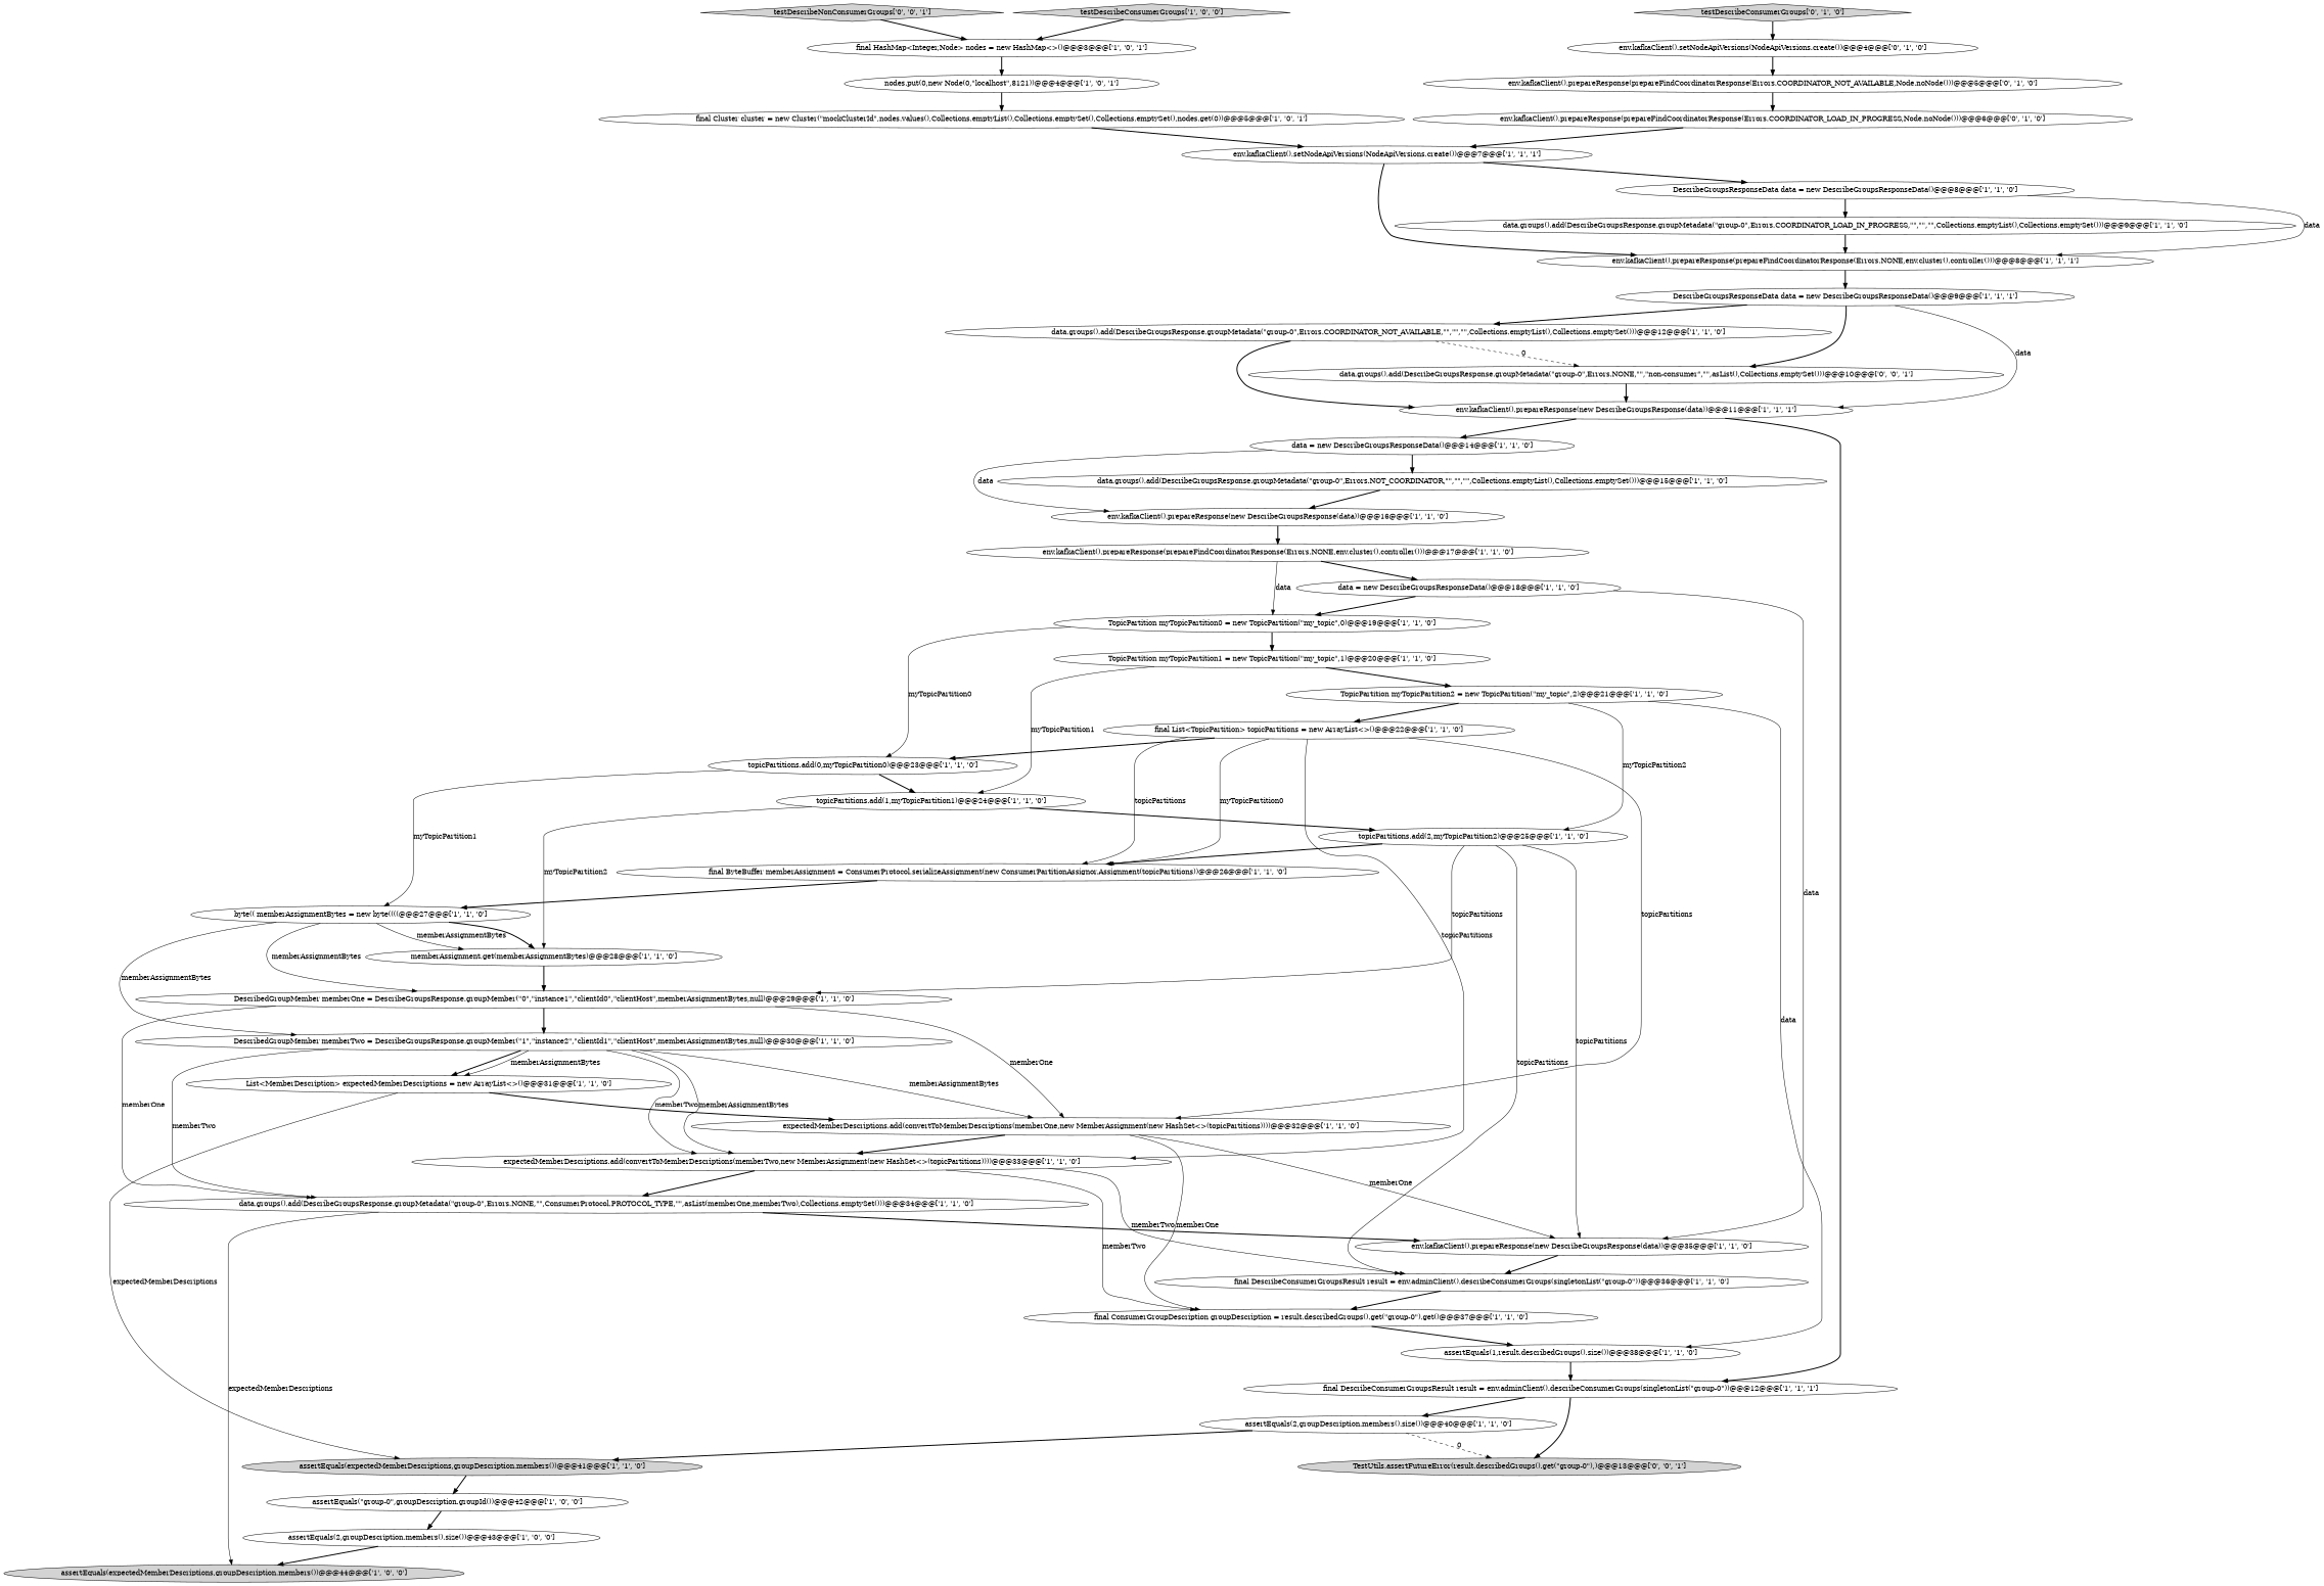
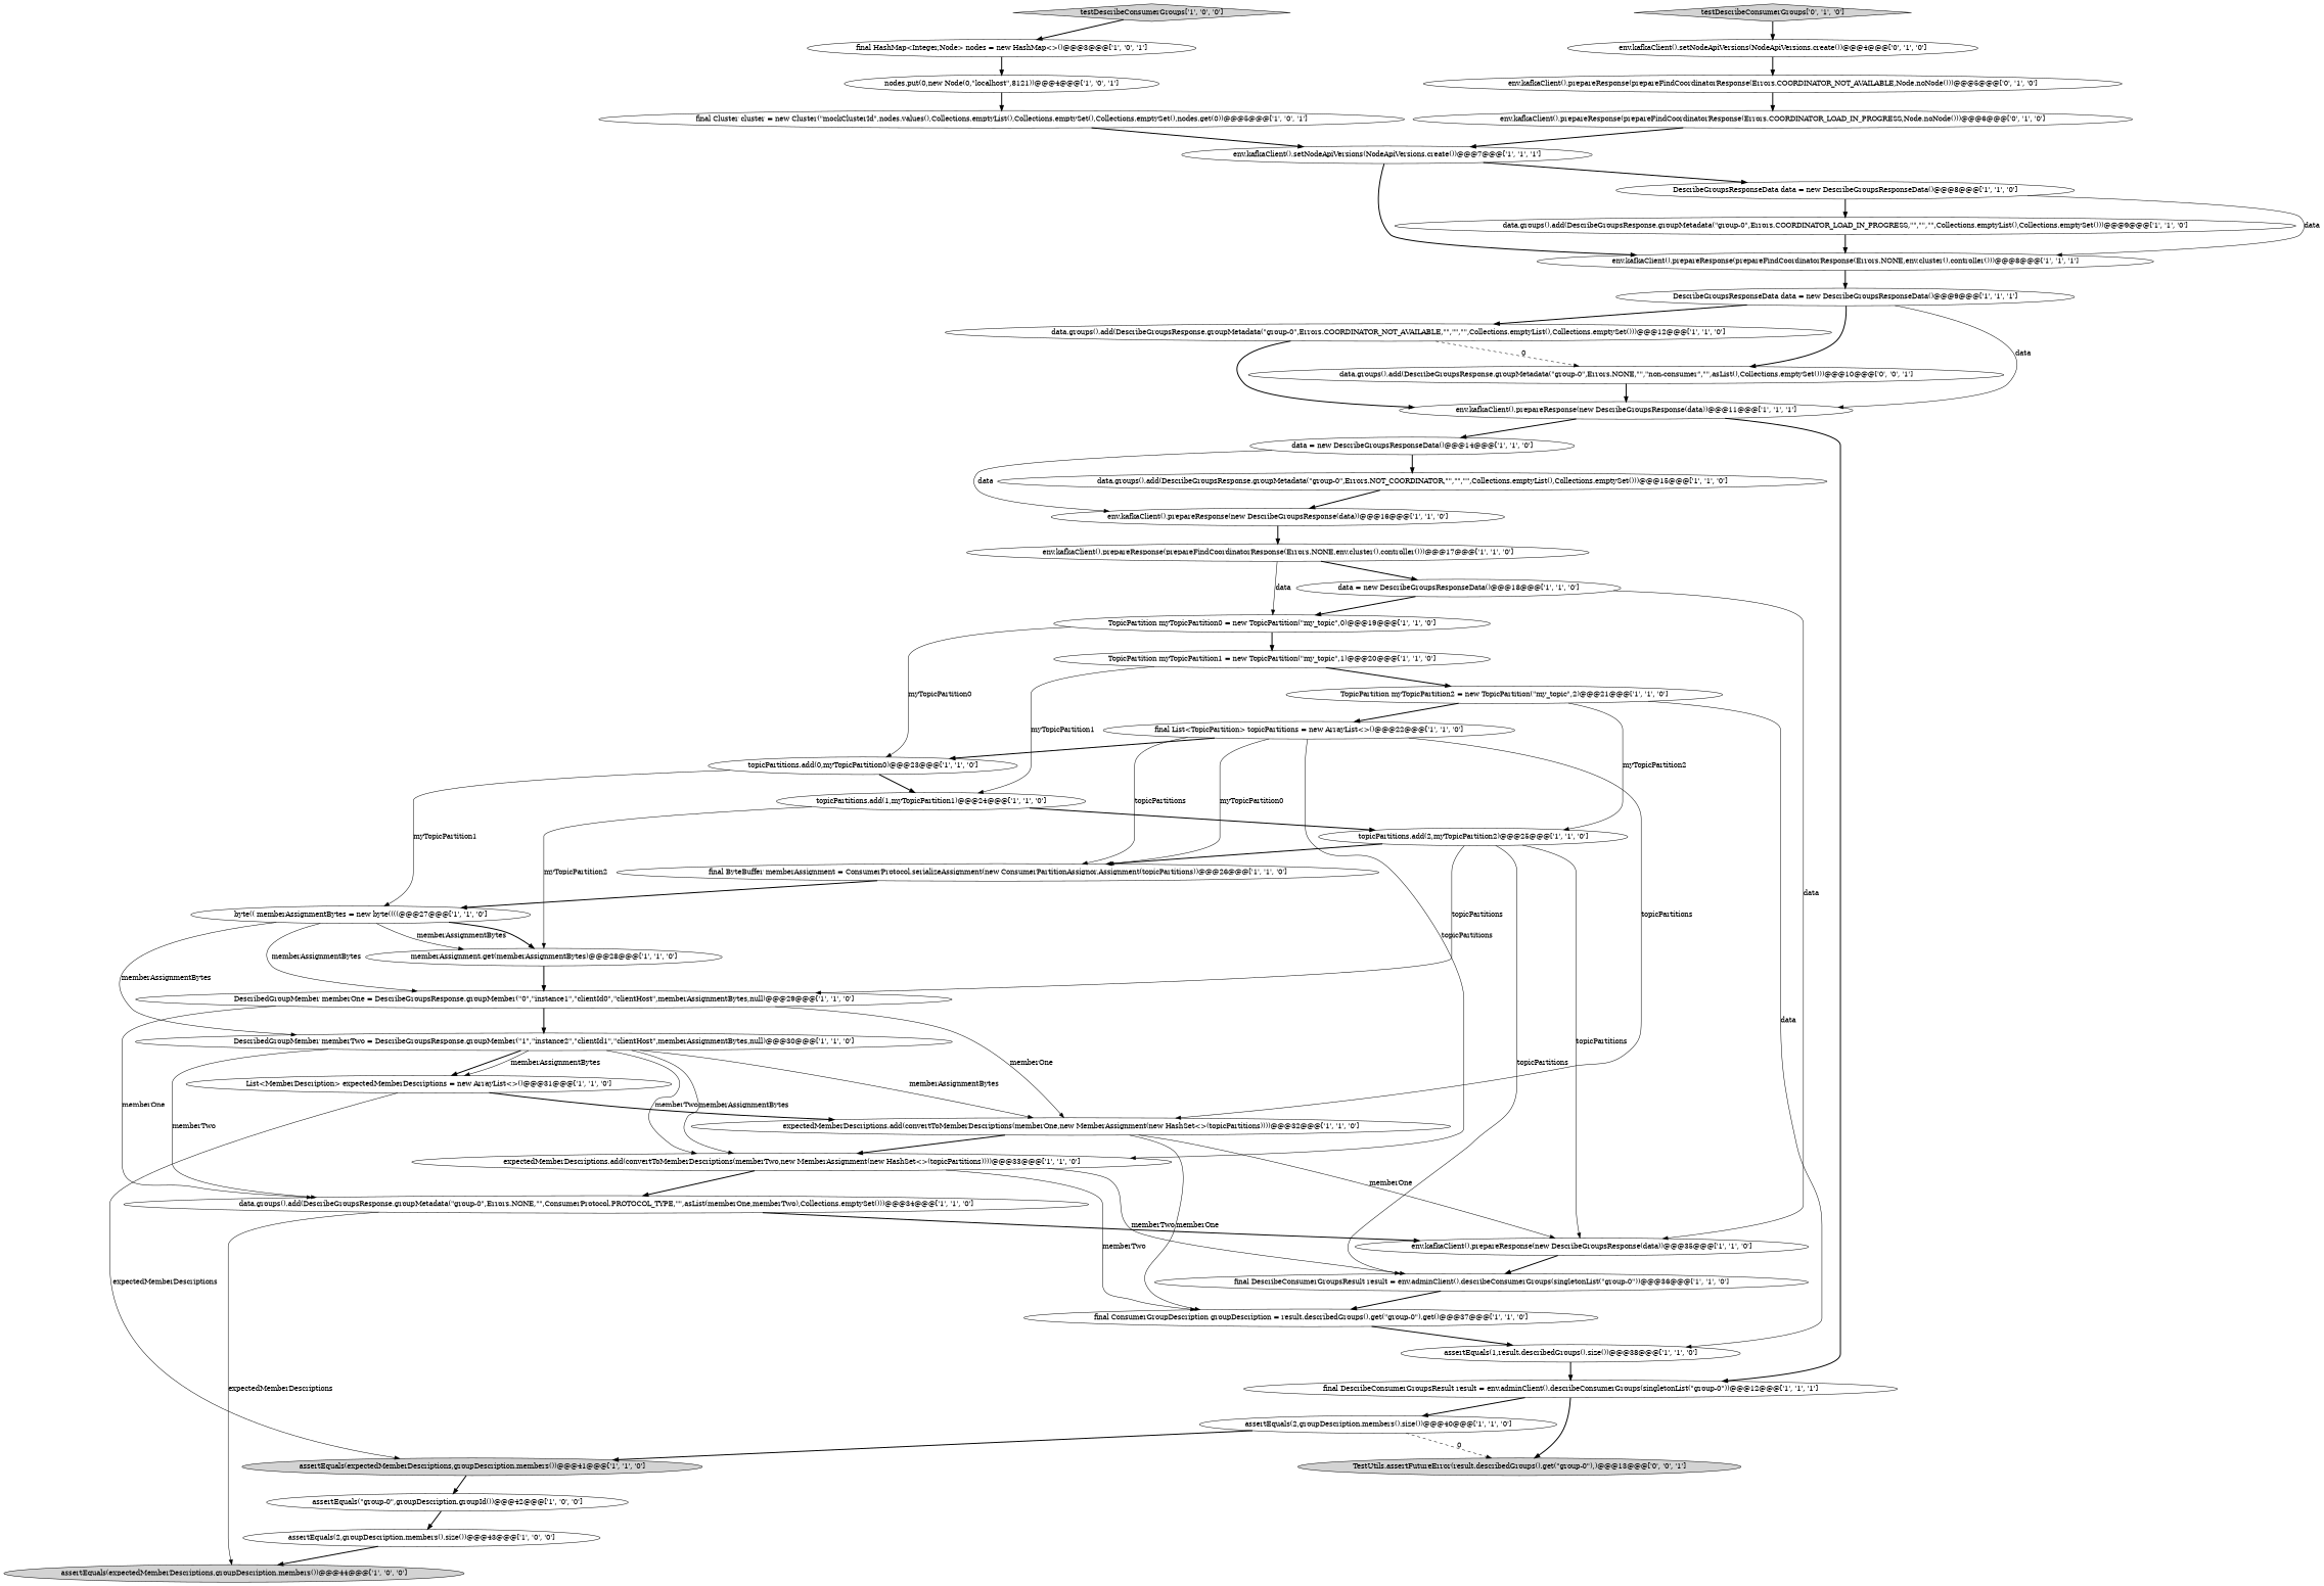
  digraph {
    node [fillcolor=white shape=ellipse style=filled]
    edge [style=bold]
    n1 [label="final HashMap<Integer,Node> nodes = new HashMap<>()@@@3@@@['1', '0', '1']"]
    n2 [label="nodes.put(0,new Node(0,\"localhost\",8121))@@@4@@@['1', '0', '1']"]
    n3 [label="final Cluster cluster = new Cluster(\"mockClusterId\",nodes.values(),Collections.emptyList(),Collections.emptySet(),Collections.emptySet(),nodes.get(0))@@@5@@@['1', '0', '1']"]
    n4 [label="assertEquals(\"group-0\",groupDescription.groupId())@@@42@@@['1', '0', '0']"]
    n5 [label="assertEquals(2,groupDescription.members().size())@@@43@@@['1', '0', '0']"]
    n6 [fillcolor=lightgray label="testDescribeConsumerGroups['0', '1', '0']" shape=diamond]
    n7 [label="env.kafkaClient().setNodeApiVersions(NodeApiVersions.create())@@@4@@@['0', '1', '0']"]
    n8 [fillcolor=lightgray label="testDescribeConsumerGroups['1', '0', '0']" shape=diamond]
    n9 [label="DescribedGroupMember memberTwo = DescribeGroupsResponse.groupMember(\"1\",\"instance2\",\"clientId1\",\"clientHost\",memberAssignmentBytes,null)@@@30@@@['1', '1', '0']"]
    n10 [label="List<MemberDescription> expectedMemberDescriptions = new ArrayList<>()@@@31@@@['1', '1', '0']"]
    n11 [label="expectedMemberDescriptions.add(convertToMemberDescriptions(memberTwo,new MemberAssignment(new HashSet<>(topicPartitions))))@@@33@@@['1', '1', '0']"]
    n12 [label="expectedMemberDescriptions.add(convertToMemberDescriptions(memberOne,new MemberAssignment(new HashSet<>(topicPartitions))))@@@32@@@['1', '1', '0']"]
    n13 [label="data.groups().add(DescribeGroupsResponse.groupMetadata(\"group-0\",Errors.NONE,\"\",ConsumerProtocol.PROTOCOL_TYPE,\"\",asList(memberOne,memberTwo),Collections.emptySet()))@@@34@@@['1', '1', '0']"]
    n14 [label="TopicPartition myTopicPartition2 = new TopicPartition(\"my_topic\",2)@@@21@@@['1', '1', '0']"]
    n15 [label="final List<TopicPartition> topicPartitions = new ArrayList<>()@@@22@@@['1', '1', '0']"]
    n16 [label="topicPartitions.add(2,myTopicPartition2)@@@25@@@['1', '1', '0']"]
    n17 [label="assertEquals(1,result.describedGroups().size())@@@38@@@['1', '1', '0']"]
    n18 [label="byte(( memberAssignmentBytes = new byte((((@@@27@@@['1', '1', '0']"]
    n19 [label="memberAssignment.get(memberAssignmentBytes)@@@28@@@['1', '1', '0']"]
    n20 [label="DescribedGroupMember memberOne = DescribeGroupsResponse.groupMember(\"0\",\"instance1\",\"clientId0\",\"clientHost\",memberAssignmentBytes,null)@@@29@@@['1', '1', '0']"]
    n21 [label="env.kafkaClient().prepareResponse(new DescribeGroupsResponse(data))@@@35@@@['1', '1', '0']"]
    n22 [label="final DescribeConsumerGroupsResult result = env.adminClient().describeConsumerGroups(singletonList(\"group-0\"))@@@36@@@['1', '1', '0']"]
    n23 [label="data.groups().add(DescribeGroupsResponse.groupMetadata(\"group-0\",Errors.COORDINATOR_NOT_AVAILABLE,\"\",\"\",\"\",Collections.emptyList(),Collections.emptySet()))@@@12@@@['1', '1', '0']"]
    n24 [label="data.groups().add(DescribeGroupsResponse.groupMetadata(\"group-0\",Errors.NONE,\"\",\"non-consumer\",\"\",asList(),Collections.emptySet()))@@@10@@@['0', '0', '1']"]
    n25 [label="env.kafkaClient().prepareResponse(new DescribeGroupsResponse(data))@@@11@@@['1', '1', '1']"]
    n26 [label="env.kafkaClient().prepareResponse(prepareFindCoordinatorResponse(Errors.COORDINATOR_NOT_AVAILABLE,Node.noNode()))@@@5@@@['0', '1', '0']"]
    n27 [fillcolor=lightgray label="assertEquals(expectedMemberDescriptions,groupDescription.members())@@@44@@@['1', '0', '0']"]
    n28 [label="data = new DescribeGroupsResponseData()@@@18@@@['1', '1', '0']"]
    n29 [label="TopicPartition myTopicPartition0 = new TopicPartition(\"my_topic\",0)@@@19@@@['1', '1', '0']"]
    n30 [label="assertEquals(2,groupDescription.members().size())@@@40@@@['1', '1', '0']"]
    n31 [fillcolor=lightgray label="TestUtils.assertFutureError(result.describedGroups().get(\"group-0\"),)@@@13@@@['0', '0', '1']"]
    n32 [fillcolor=lightgray label="assertEquals(expectedMemberDescriptions,groupDescription.members())@@@41@@@['1', '1', '0']"]
    n33 [label="TopicPartition myTopicPartition1 = new TopicPartition(\"my_topic\",1)@@@20@@@['1', '1', '0']"]
    n34 [label="topicPartitions.add(1,myTopicPartition1)@@@24@@@['1', '1', '0']"]
-   n35 [fillcolor=lightgray label="testDescribeNonConsumerGroups['0', '0', '1']" shape=diamond]
    n36 [label="env.kafkaClient().prepareResponse(prepareFindCoordinatorResponse(Errors.COORDINATOR_LOAD_IN_PROGRESS,Node.noNode()))@@@6@@@['0', '1', '0']"]
    n37 [label="final ConsumerGroupDescription groupDescription = result.describedGroups().get(\"group-0\").get()@@@37@@@['1', '1', '0']"]
    n38 [label="topicPartitions.add(0,myTopicPartition0)@@@23@@@['1', '1', '0']"]
    n39 [label="env.kafkaClient().prepareResponse(prepareFindCoordinatorResponse(Errors.NONE,env.cluster().controller()))@@@17@@@['1', '1', '0']"]
    n40 [label="final ByteBuffer memberAssignment = ConsumerProtocol.serializeAssignment(new ConsumerPartitionAssignor.Assignment(topicPartitions))@@@26@@@['1', '1', '0']"]
    n41 [label="final DescribeConsumerGroupsResult result = env.adminClient().describeConsumerGroups(singletonList(\"group-0\"))@@@12@@@['1', '1', '1']"]
    n42 [label="data = new DescribeGroupsResponseData()@@@14@@@['1', '1', '0']"]
    n43 [label="data.groups().add(DescribeGroupsResponse.groupMetadata(\"group-0\",Errors.NOT_COORDINATOR,\"\",\"\",\"\",Collections.emptyList(),Collections.emptySet()))@@@15@@@['1', '1', '0']"]
    n44 [label="env.kafkaClient().prepareResponse(new DescribeGroupsResponse(data))@@@16@@@['1', '1', '0']"]
    n45 [label="env.kafkaClient().setNodeApiVersions(NodeApiVersions.create())@@@7@@@['1', '1', '1']"]
    n46 [label="DescribeGroupsResponseData data = new DescribeGroupsResponseData()@@@8@@@['1', '1', '0']"]
    n47 [label="env.kafkaClient().prepareResponse(prepareFindCoordinatorResponse(Errors.NONE,env.cluster().controller()))@@@8@@@['1', '1', '1']"]
    n48 [label="data.groups().add(DescribeGroupsResponse.groupMetadata(\"group-0\",Errors.COORDINATOR_LOAD_IN_PROGRESS,\"\",\"\",\"\",Collections.emptyList(),Collections.emptySet()))@@@9@@@['1', '1', '0']"]
    n49 [label="DescribeGroupsResponseData data = new DescribeGroupsResponseData()@@@9@@@['1', '1', '1']"]
    n1 -> n2
    n2 -> n3
    n3 -> n45
    n4 -> n5
    n5 -> n27
    n6 -> n7
    n7 -> n26
    n8 -> n1
    n9 -> n10
    n9 -> n10 [label=memberAssignmentBytes style=solid]
    n9 -> n11 [label=memberTwo style=solid]
    n9 -> n11 [label=memberAssignmentBytes style=solid]
    n9 -> n12 [label=memberAssignmentBytes style=solid]
    n9 -> n13 [label=memberTwo style=solid]
    n10 -> n12
    n10 -> n32 [label=expectedMemberDescriptions style=solid]
    n11 -> n13
    n11 -> n22 [label=memberTwo style=solid]
    n11 -> n37 [label=memberTwo style=solid]
    n12 -> n11
    n12 -> n21 [label=memberOne style=solid]
    n12 -> n37 [label=memberOne style=solid]
    n13 -> n21
    n13 -> n27 [label=expectedMemberDescriptions style=solid]
    n14 -> n15
    n14 -> n16 [label=myTopicPartition2 style=solid]
    n14 -> n17 [label=data style=solid]
    n15 -> n11 [label=topicPartitions style=solid]
    n15 -> n12 [label=topicPartitions style=solid]
    n15 -> n38
    n15 -> n40 [label=topicPartitions style=solid]
    n15 -> n40 [label=myTopicPartition0 style=solid]
    n16 -> n20 [label=topicPartitions style=solid]
    n16 -> n21 [label=topicPartitions style=solid]
    n16 -> n22 [label=topicPartitions style=solid]
    n16 -> n40
    n17 -> n41
    n18 -> n9 [label=memberAssignmentBytes style=solid]
    n18 -> n19 [label=memberAssignmentBytes style=solid]
    n18 -> n19
    n18 -> n20 [label=memberAssignmentBytes style=solid]
    n19 -> n20
    n20 -> n9
    n20 -> n12 [label=memberOne style=solid]
    n20 -> n13 [label=memberOne style=solid]
    n21 -> n22
    n22 -> n37
    n23 -> n24 [label=0 style=dashed]
    n23 -> n25
    n24 -> n25
    n25 -> n41
    n25 -> n42
    n26 -> n36
    n28 -> n21 [label=data style=solid]
    n28 -> n29
    n29 -> n33
    n29 -> n38 [label=myTopicPartition0 style=solid]
    n30 -> n31 [label=0 style=dashed]
    n30 -> n32
    n32 -> n4
    n33 -> n14
    n33 -> n34 [label=myTopicPartition1 style=solid]
    n34 -> n16
    n34 -> n19 [label=myTopicPartition2 style=solid]
-   n35 -> n1
    n36 -> n45
    n37 -> n17
    n38 -> n18 [label=myTopicPartition1 style=solid]
    n38 -> n34
    n39 -> n28
    n39 -> n29 [label=data style=solid]
    n40 -> n18
    n41 -> n30
    n41 -> n31
    n42 -> n43
    n42 -> n44 [label=data style=solid]
    n43 -> n44
    n44 -> n39
    n45 -> n46
    n45 -> n47
    n46 -> n47 [label=data style=solid]
    n46 -> n48
    n47 -> n49
    n48 -> n47
    n49 -> n23
    n49 -> n24
    n49 -> n25 [label=data style=solid]
  }
